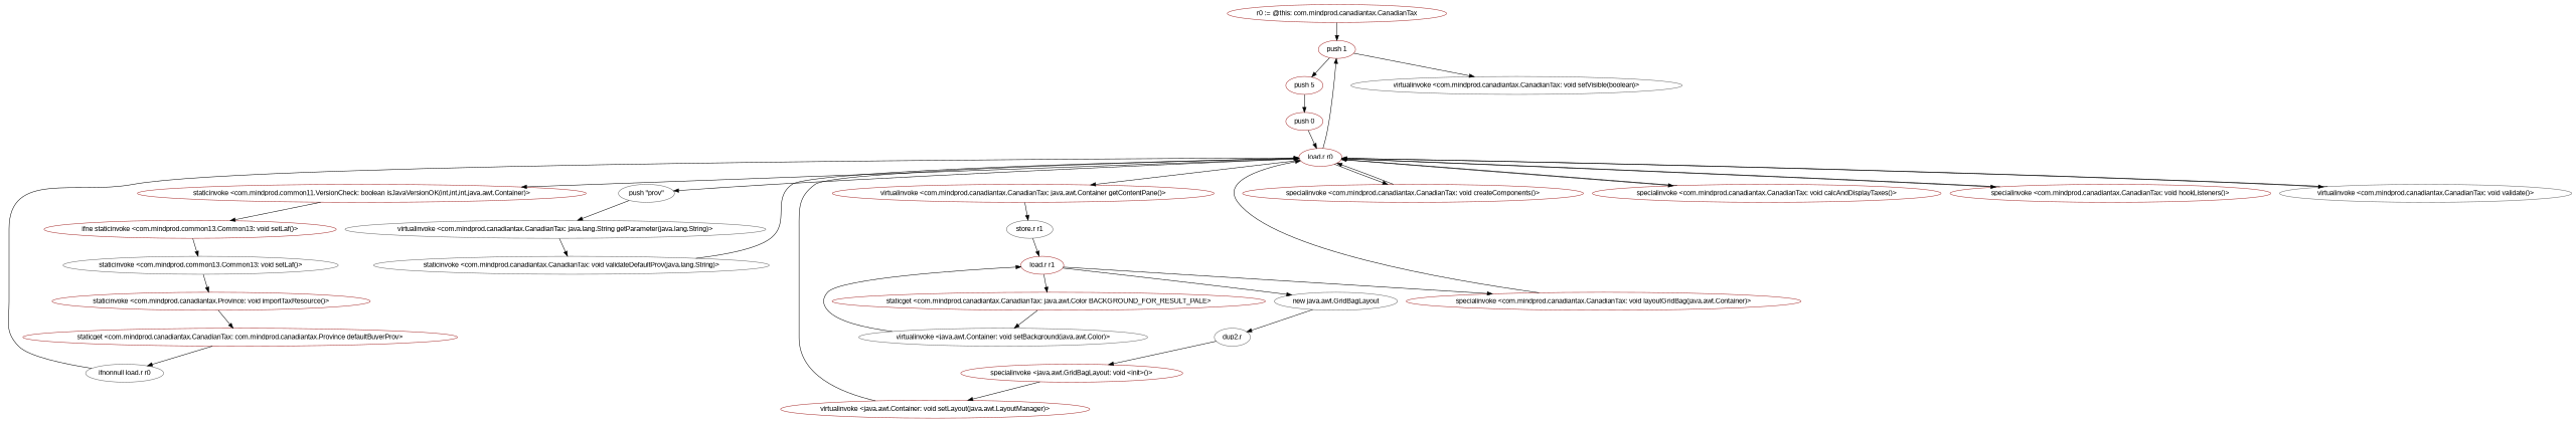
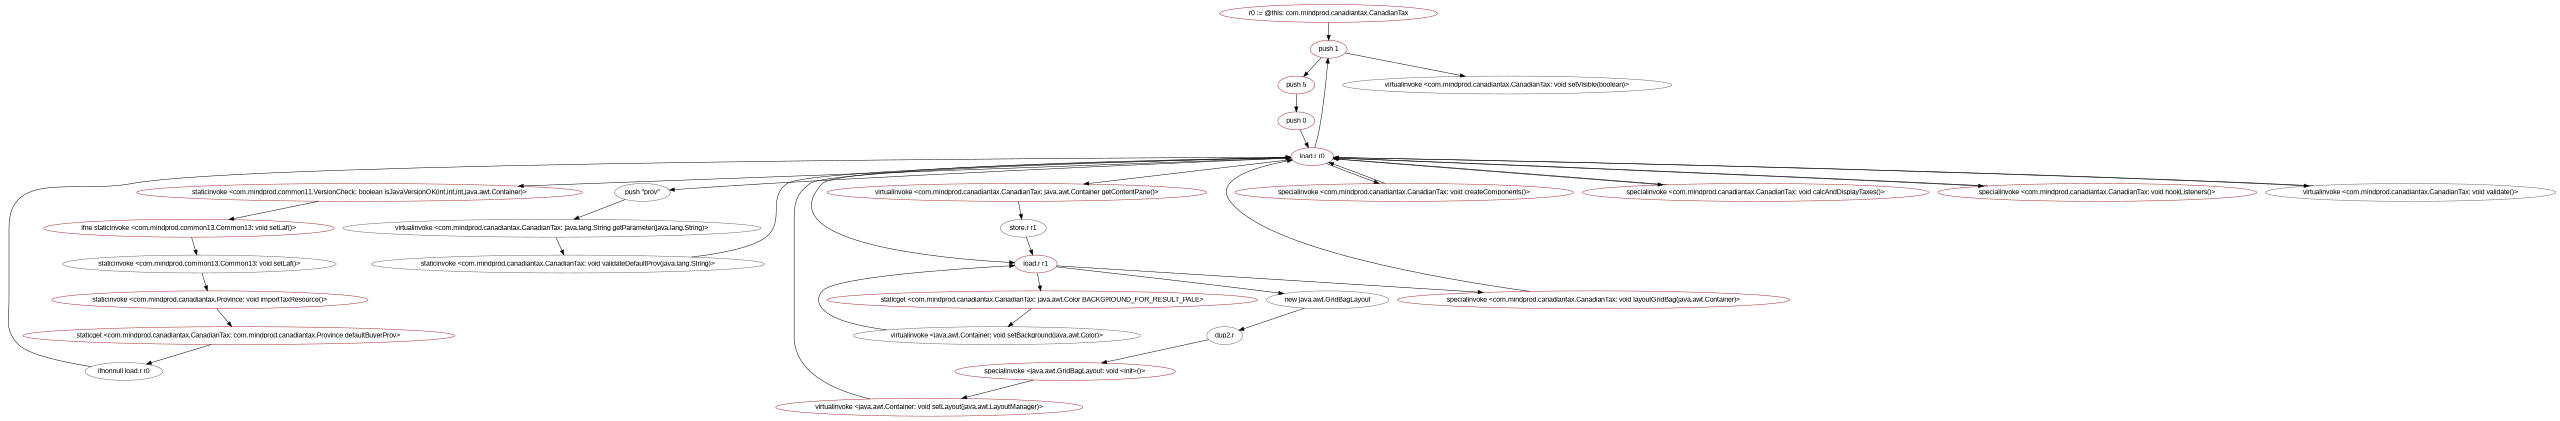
  digraph {
    fontname="Liberation Sans"
    node [color=brown fontname="Liberation Sans"]
    edge [fontname="Liberation Sans"]
    "r0 := @this: com.mindprod.canadiantax.CanadianTax"
    "push 1"
    "push 5"
    "virtualinvoke <com.mindprod.canadiantax.CanadianTax: void setVisible(boolean)>" [color=gray40]
    "push 0"
    "load.r r0"
    "staticinvoke <com.mindprod.common11.VersionCheck: boolean isJavaVersionOK(int,int,int,java.awt.Container)>"
    "push \"prov\"" [color=gray40]
    "virtualinvoke <com.mindprod.canadiantax.CanadianTax: java.awt.Container getContentPane()>"
    "load.r r1"
    "specialinvoke <com.mindprod.canadiantax.CanadianTax: void createComponents()>"
    "specialinvoke <com.mindprod.canadiantax.CanadianTax: void calcAndDisplayTaxes()>"
    "specialinvoke <com.mindprod.canadiantax.CanadianTax: void hookListeners()>"
    "virtualinvoke <com.mindprod.canadiantax.CanadianTax: void validate()>" [color=gray40]
    "ifne staticinvoke <com.mindprod.common13.Common13: void setLaf()>"
    "virtualinvoke <com.mindprod.canadiantax.CanadianTax: java.lang.String getParameter(java.lang.String)>" [color=gray40]
    "store.r r1" [color=gray40]
    "staticget <com.mindprod.canadiantax.CanadianTax: java.awt.Color BACKGROUND_FOR_RESULT_PALE>"
    "new java.awt.GridBagLayout" [color=gray40]
    "specialinvoke <com.mindprod.canadiantax.CanadianTax: void layoutGridBag(java.awt.Container)>"
    "staticinvoke <com.mindprod.common13.Common13: void setLaf()>" [color=gray40]
    "staticinvoke <com.mindprod.canadiantax.Province: void importTaxResource()>"
    "staticget <com.mindprod.canadiantax.CanadianTax: com.mindprod.canadiantax.Province defaultBuyerProv>"
    "ifnonnull load.r r0" [color=gray40]
    "staticinvoke <com.mindprod.canadiantax.CanadianTax: void validateDefaultProv(java.lang.String)>" [color=gray40]
    "virtualinvoke <java.awt.Container: void setBackground(java.awt.Color)>" [color=gray40]
    n27 [color=gray40 label="dup2.r"]
    "specialinvoke <java.awt.GridBagLayout: void <init>()>"
    "virtualinvoke <java.awt.Container: void setLayout(java.awt.LayoutManager)>"
    "r0 := @this: com.mindprod.canadiantax.CanadianTax" -> "push 1"
    "push 1" -> "push 5"
    "push 1" -> "virtualinvoke <com.mindprod.canadiantax.CanadianTax: void setVisible(boolean)>"
    "push 5" -> "push 0"
    "push 0" -> "load.r r0"
    "load.r r0" -> "push 1"
    "load.r r0" -> "staticinvoke <com.mindprod.common11.VersionCheck: boolean isJavaVersionOK(int,int,int,java.awt.Container)>"
    "load.r r0" -> "push \"prov\""
    "load.r r0" -> "virtualinvoke <com.mindprod.canadiantax.CanadianTax: java.awt.Container getContentPane()>"
+   "load.r r0" -> "load.r r1"
    "load.r r0" -> "specialinvoke <com.mindprod.canadiantax.CanadianTax: void createComponents()>"
    "load.r r0" -> "specialinvoke <com.mindprod.canadiantax.CanadianTax: void calcAndDisplayTaxes()>"
    "load.r r0" -> "specialinvoke <com.mindprod.canadiantax.CanadianTax: void hookListeners()>"
    "load.r r0" -> "virtualinvoke <com.mindprod.canadiantax.CanadianTax: void validate()>"
    "staticinvoke <com.mindprod.common11.VersionCheck: boolean isJavaVersionOK(int,int,int,java.awt.Container)>" -> "ifne staticinvoke <com.mindprod.common13.Common13: void setLaf()>"
    "push \"prov\"" -> "virtualinvoke <com.mindprod.canadiantax.CanadianTax: java.lang.String getParameter(java.lang.String)>"
    "virtualinvoke <com.mindprod.canadiantax.CanadianTax: java.awt.Container getContentPane()>" -> "store.r r1"
    "load.r r1" -> "staticget <com.mindprod.canadiantax.CanadianTax: java.awt.Color BACKGROUND_FOR_RESULT_PALE>"
    "load.r r1" -> "new java.awt.GridBagLayout"
    "load.r r1" -> "specialinvoke <com.mindprod.canadiantax.CanadianTax: void layoutGridBag(java.awt.Container)>"
    "specialinvoke <com.mindprod.canadiantax.CanadianTax: void createComponents()>" -> "load.r r0"
    "specialinvoke <com.mindprod.canadiantax.CanadianTax: void calcAndDisplayTaxes()>" -> "load.r r0"
    "specialinvoke <com.mindprod.canadiantax.CanadianTax: void hookListeners()>" -> "load.r r0"
    "virtualinvoke <com.mindprod.canadiantax.CanadianTax: void validate()>" -> "load.r r0"
    "ifne staticinvoke <com.mindprod.common13.Common13: void setLaf()>" -> "staticinvoke <com.mindprod.common13.Common13: void setLaf()>"
    "virtualinvoke <com.mindprod.canadiantax.CanadianTax: java.lang.String getParameter(java.lang.String)>" -> "staticinvoke <com.mindprod.canadiantax.CanadianTax: void validateDefaultProv(java.lang.String)>"
    "store.r r1" -> "load.r r1"
    "staticget <com.mindprod.canadiantax.CanadianTax: java.awt.Color BACKGROUND_FOR_RESULT_PALE>" -> "virtualinvoke <java.awt.Container: void setBackground(java.awt.Color)>"
    "new java.awt.GridBagLayout" -> n27
    "specialinvoke <com.mindprod.canadiantax.CanadianTax: void layoutGridBag(java.awt.Container)>" -> "load.r r0"
    "staticinvoke <com.mindprod.common13.Common13: void setLaf()>" -> "staticinvoke <com.mindprod.canadiantax.Province: void importTaxResource()>"
    "staticinvoke <com.mindprod.canadiantax.Province: void importTaxResource()>" -> "staticget <com.mindprod.canadiantax.CanadianTax: com.mindprod.canadiantax.Province defaultBuyerProv>"
    "staticget <com.mindprod.canadiantax.CanadianTax: com.mindprod.canadiantax.Province defaultBuyerProv>" -> "ifnonnull load.r r0"
    "ifnonnull load.r r0" -> "load.r r0"
    "staticinvoke <com.mindprod.canadiantax.CanadianTax: void validateDefaultProv(java.lang.String)>" -> "load.r r0"
    "virtualinvoke <java.awt.Container: void setBackground(java.awt.Color)>" -> "load.r r1"
    n27 -> "specialinvoke <java.awt.GridBagLayout: void <init>()>"
    "specialinvoke <java.awt.GridBagLayout: void <init>()>" -> "virtualinvoke <java.awt.Container: void setLayout(java.awt.LayoutManager)>"
    "virtualinvoke <java.awt.Container: void setLayout(java.awt.LayoutManager)>" -> "load.r r0"
  }
